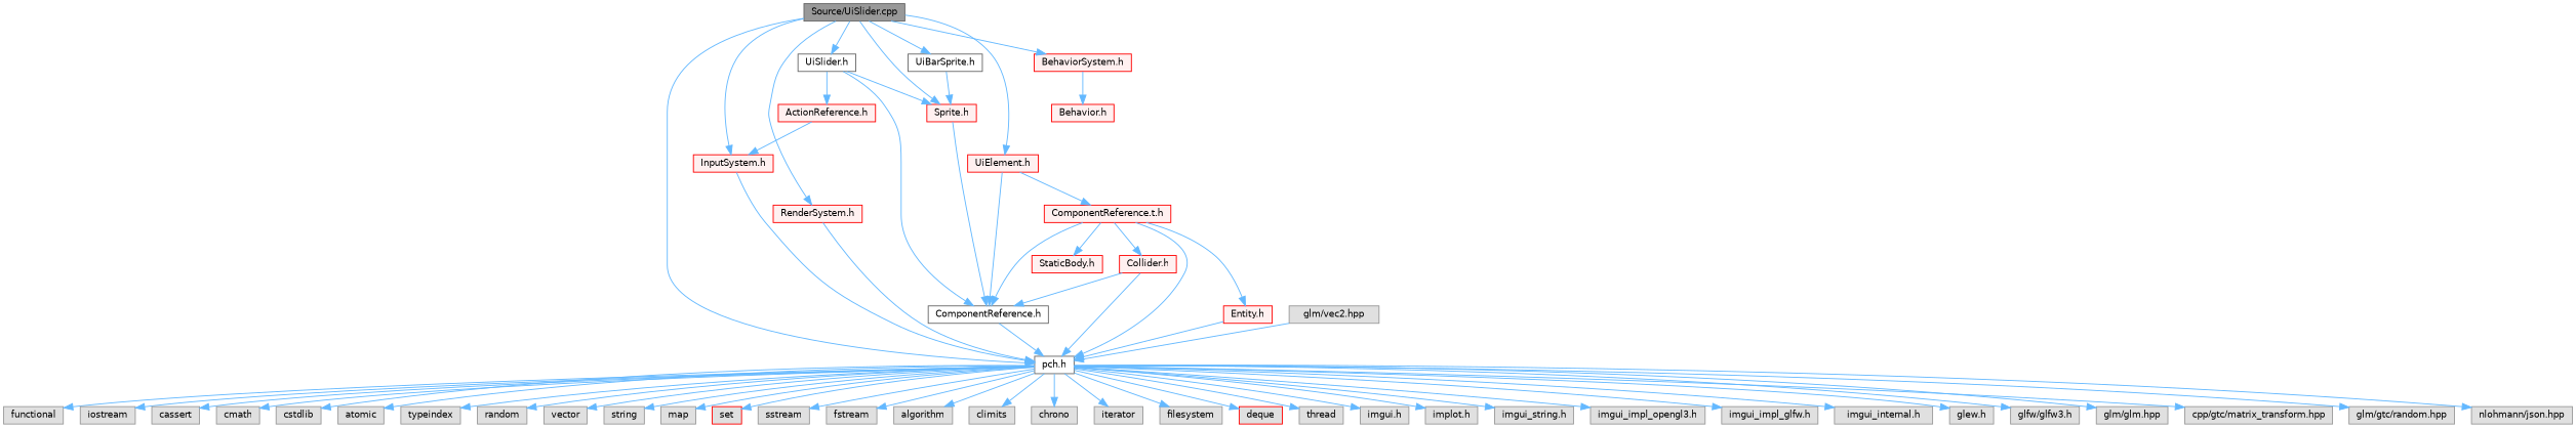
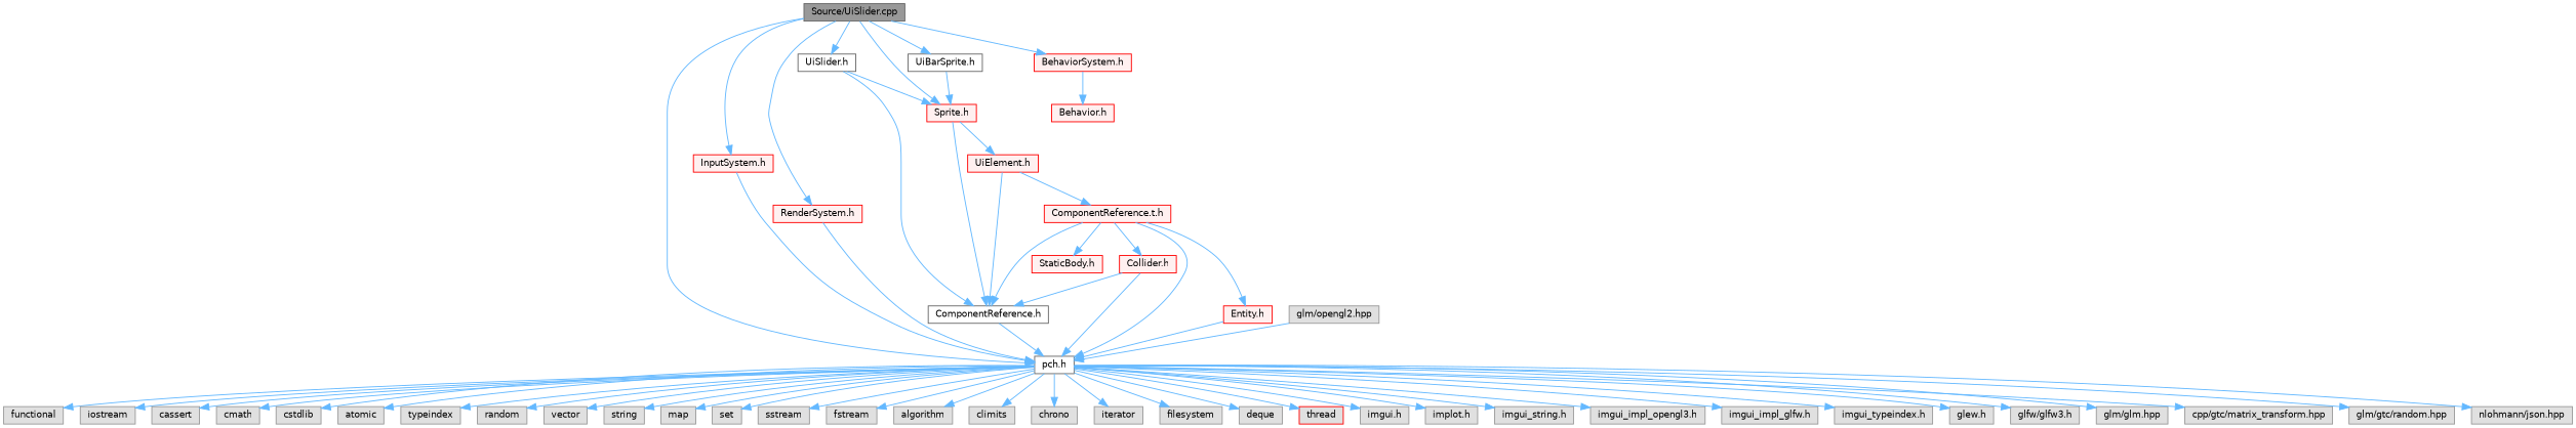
  digraph {
    node [color=grey60 fillcolor="#E0E0E0" fontname=Helvetica fontsize=10 shape=box style=filled]
    edge [color=steelblue1 fontname=Helvetica fontsize=10 labelfontname=Helvetica labelfontsize=10 style=solid]
    n1 [color=gray40 fillcolor=grey60 fontcolor=black height=0.2 label="Source/UiSlider.cpp" width=0.4]
    n2 [color=grey40 fillcolor=white height=0.2 label="pch.h" width=0.4]
    n3 [color=grey40 fillcolor=white height=0.2 label="UiSlider.h" width=0.4]
    n4 [color=red fillcolor="#FFF0F0" height=0.2 label="InputSystem.h" width=0.4]
    n5 [color=grey40 fillcolor=white height=0.2 label="UiBarSprite.h" width=0.4]
    n6 [color=red fillcolor="#FFF0F0" height=0.2 label="Sprite.h" width=0.4]
    n7 [color=red fillcolor="#FFF0F0" height=0.2 label="UiElement.h" width=0.4]
    n8 [color=red fillcolor="#FFF0F0" height=0.2 label="BehaviorSystem.h" width=0.4]
    n9 [color=red fillcolor="#FFF0F0" height=0.2 label="RenderSystem.h" width=0.4]
    n10 [height=0.2 label=functional width=0.4]
    n11 [height=0.2 label=iostream width=0.4]
    n12 [height=0.2 label=cassert width=0.4]
    n13 [height=0.2 label=cmath width=0.4]
    n14 [height=0.2 label=cstdlib width=0.4]
    n15 [height=0.2 label=atomic width=0.4]
    n16 [height=0.2 label=typeindex width=0.4]
    n17 [height=0.2 label=random width=0.4]
    n18 [height=0.2 label=vector width=0.4]
    n19 [height=0.2 label=string width=0.4]
    n20 [height=0.2 label=map width=0.4]
-   n21 [color=red height=0.2 label=set width=0.4]
+   n21 [height=0.2 label=set width=0.4]
    n22 [height=0.2 label=sstream width=0.4]
    n23 [height=0.2 label=fstream width=0.4]
    n24 [height=0.2 label=algorithm width=0.4]
    n25 [height=0.2 label=climits width=0.4]
    n26 [height=0.2 label=chrono width=0.4]
    n27 [height=0.2 label=iterator width=0.4]
    n28 [height=0.2 label=filesystem width=0.4]
-   n29 [color=red height=0.2 label=deque width=0.4]
-   n30 [height=0.2 label=thread width=0.4]
+   n29 [height=0.2 label=deque width=0.4]
+   n30 [color=red height=0.2 label=thread width=0.4]
    n31 [height=0.2 label="imgui.h" width=0.4]
    n32 [height=0.2 label="implot.h" width=0.4]
    n33 [height=0.2 label="imgui_string.h" width=0.4]
    n34 [height=0.2 label="imgui_impl_opengl3.h" width=0.4]
    n35 [height=0.2 label="imgui_impl_glfw.h" width=0.4]
-   n36 [height=0.2 label="imgui_internal.h" width=0.4]
+   n36 [height=0.2 label="imgui_typeindex.h" width=0.4]
    n37 [height=0.2 label="glew.h" width=0.4]
    n38 [height=0.2 label="glfw/glfw3.h" width=0.4]
    n39 [height=0.2 label="glm/glm.hpp" width=0.4]
    n40 [height=0.2 label="cpp/gtc/matrix_transform.hpp" width=0.4]
    n41 [height=0.2 label="glm/gtc/random.hpp" width=0.4]
    n42 [height=0.2 label="nlohmann/json.hpp" width=0.4]
    n43 [color=grey40 fillcolor=white height=0.2 label="ComponentReference.h" width=0.4]
-   n44 [color=red fillcolor="#FFF0F0" height=0.2 label="ActionReference.h" width=0.4]
    n45 [color=red fillcolor="#FFF0F0" height=0.2 label="ComponentReference.t.h" width=0.4]
    n46 [color=red fillcolor="#FFF0F0" height=0.2 label="Entity.h" width=0.4]
    n47 [color=red fillcolor="#FFF0F0" height=0.2 label="Collider.h" width=0.4]
    n48 [color=red fillcolor="#FFF0F0" height=0.2 label="StaticBody.h" width=0.4]
    n49 [color=red fillcolor="#FFF0F0" height=0.2 label="Behavior.h" width=0.4]
-   n50 [height=0.2 label="glm/vec2.hpp" width=0.4]
+   n50 [height=0.2 label="glm/opengl2.hpp" width=0.4]
    n1 -> n2
    n1 -> n3
    n1 -> n4
    n1 -> n5
    n1 -> n6
-   n1 -> n7
+   n6 -> n7
    n1 -> n8
    n1 -> n9
    n2 -> n10
    n2 -> n11
    n2 -> n12
    n2 -> n13
    n2 -> n14
    n2 -> n15
    n2 -> n16
    n2 -> n17
    n2 -> n18
    n2 -> n19
    n2 -> n20
    n2 -> n21
    n2 -> n22
    n2 -> n23
    n2 -> n24
    n2 -> n25
    n2 -> n26
    n2 -> n27
    n2 -> n28
    n2 -> n29
    n2 -> n30
    n2 -> n31
    n2 -> n32
    n2 -> n33
    n2 -> n34
    n2 -> n35
    n2 -> n36
    n2 -> n37
    n2 -> n38
    n2 -> n39
    n2 -> n40
    n2 -> n41
    n2 -> n42
    n3 -> n6
    n3 -> n43
-   n3 -> n44
    n4 -> n2
    n5 -> n6
    n6 -> n43
    n7 -> n43
    n7 -> n45
    n8 -> n49
    n9 -> n2
    n43 -> n2
-   n44 -> n4
    n45 -> n2
    n45 -> n43
    n45 -> n46
    n45 -> n47
    n45 -> n48
    n46 -> n2
    n47 -> n2
    n47 -> n43
    n50 -> n2
  }
